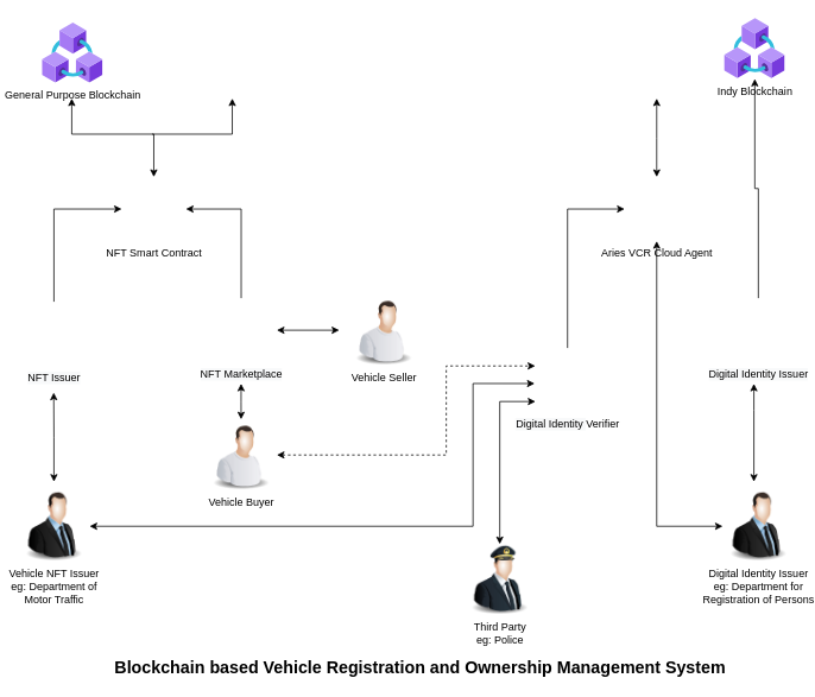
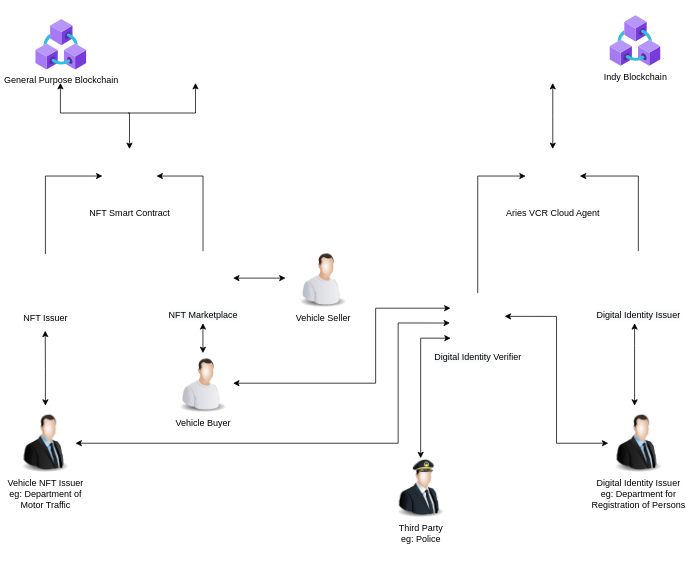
  <mxCell id="0" />
  <mxCell id="1" parent="0" />
  <mxCell id="2" value="General Purpose Blockchain" style="aspect=fixed;html=1;points=[];align=center;image;fontSize=12;image=img/lib/azure2/blockchain/Azure_Blockchain_Service.svg;" parent="1" vertex="1"><mxGeometry x="47" y="25" width="68" height="68" as="geometry" /></mxCell>
  <mxCell id="3" style="edgeStyle=orthogonalEdgeStyle;rounded=0;orthogonalLoop=1;jettySize=auto;html=1;startArrow=classic;startFill=1;" parent="1" source="5" edge="1"><mxGeometry relative="1" as="geometry"><mxPoint x="80" y="110" as="targetPoint" /><Array as="points"><mxPoint x="172" y="150" /><mxPoint x="80" y="150" /></Array></mxGeometry></mxCell>
  <mxCell id="4" style="edgeStyle=orthogonalEdgeStyle;rounded=0;orthogonalLoop=1;jettySize=auto;html=1;" edge="1" parent="1"><mxGeometry relative="1" as="geometry"><mxPoint x="260" y="110" as="targetPoint" /><mxPoint x="170" y="150" as="sourcePoint" /><Array as="points"><mxPoint x="260" y="150" /><mxPoint x="260" y="110" /></Array></mxGeometry></mxCell>
  <mxCell id="5" value="NFT Smart Contract" style="shape=image;html=1;verticalAlign=top;verticalLabelPosition=bottom;labelBackgroundColor=#ffffff;imageAspect=0;aspect=fixed;image=https://cdn4.iconfinder.com/data/icons/ios-web-user-interface-multi-circle-flat-vol-4/512/Check_document_ok_contract_file_success-128.png" parent="1" vertex="1"><mxGeometry x="136" y="198" width="72" height="72" as="geometry" /></mxCell>
  <mxCell id="6" style="edgeStyle=orthogonalEdgeStyle;rounded=0;orthogonalLoop=1;jettySize=auto;html=1;entryX=0;entryY=0.5;entryDx=0;entryDy=0;exitX=0.5;exitY=0;exitDx=0;exitDy=0;startArrow=none;startFill=0;" parent="1" source="16" target="5" edge="1"><mxGeometry relative="1" as="geometry"><mxPoint x="30" y="340" as="sourcePoint" /></mxGeometry></mxCell>
  <mxCell id="7" style="edgeStyle=orthogonalEdgeStyle;rounded=0;orthogonalLoop=1;jettySize=auto;html=1;entryX=1;entryY=0.5;entryDx=0;entryDy=0;exitX=0.5;exitY=0;exitDx=0;exitDy=0;startArrow=none;startFill=0;" parent="1" source="17" target="5" edge="1"><mxGeometry relative="1" as="geometry"><mxPoint x="268" y="330" as="sourcePoint" /></mxGeometry></mxCell>
  <mxCell id="8" style="edgeStyle=orthogonalEdgeStyle;rounded=0;orthogonalLoop=1;jettySize=auto;html=1;startArrow=classic;startFill=1;" parent="1" edge="1"><mxGeometry relative="1" as="geometry"><mxPoint x="60" y="540" as="sourcePoint" /><mxPoint x="59.76" y="440" as="targetPoint" /><Array as="points"><mxPoint x="60" y="490" /></Array></mxGeometry></mxCell>
  <mxCell id="9" style="edgeStyle=orthogonalEdgeStyle;rounded=0;orthogonalLoop=1;jettySize=auto;html=1;startArrow=classic;startFill=1;endArrow=classic;endFill=1;entryX=-0.013;entryY=0.553;entryDx=0;entryDy=0;entryPerimeter=0;" parent="1" source="10" target="27" edge="1"><mxGeometry relative="1" as="geometry"><mxPoint x="530" y="510" as="targetPoint" /><Array as="points"><mxPoint x="530" y="590" /><mxPoint x="530" y="430" /><mxPoint x="599" y="430" /></Array></mxGeometry></mxCell>
  <mxCell id="10" value="Vehicle NFT Issuer&lt;br&gt;eg: Department of&lt;br&gt;Motor Traffic" style="image;html=1;image=img/lib/clip_art/people/Suit_Man_128x128.png" parent="1" vertex="1"><mxGeometry x="20" y="550" width="80" height="80" as="geometry" /></mxCell>
  <mxCell id="11" style="edgeStyle=orthogonalEdgeStyle;rounded=0;orthogonalLoop=1;jettySize=auto;html=1;startArrow=classic;startFill=1;" parent="1" edge="1"><mxGeometry relative="1" as="geometry"><mxPoint x="310" y="370" as="targetPoint" /><mxPoint x="380" y="370" as="sourcePoint" /></mxGeometry></mxCell>
  <mxCell id="12" value="Vehicle Seller" style="image;html=1;image=img/lib/clip_art/people/Worker_Man_128x128.png" parent="1" vertex="1"><mxGeometry x="390" y="330" width="80" height="80" as="geometry" /></mxCell>
  <mxCell id="13" style="edgeStyle=orthogonalEdgeStyle;rounded=0;orthogonalLoop=1;jettySize=auto;html=1;startArrow=classic;startFill=1;" parent="1" edge="1"><mxGeometry relative="1" as="geometry"><mxPoint x="269.92" y="430" as="targetPoint" /><mxPoint x="269.92" y="470" as="sourcePoint" /><Array as="points"><mxPoint x="269.92" y="450" /><mxPoint x="269.92" y="450" /></Array></mxGeometry></mxCell>
- <mxCell id="14" style="edgeStyle=orthogonalEdgeStyle;rounded=0;orthogonalLoop=1;jettySize=auto;html=1;startArrow=classic;startFill=1;endArrow=classic;endFill=1;exitX=1;exitY=0.5;exitDx=0;exitDy=0;entryX=-0.003;entryY=0.279;entryDx=0;entryDy=0;entryPerimeter=0;dashed=1;" parent="1" source="15" target="27" edge="1"><mxGeometry relative="1" as="geometry"><mxPoint x="530" y="410" as="targetPoint" /><Array as="points"><mxPoint x="500" y="510" /><mxPoint x="500" y="410" /></Array></mxGeometry></mxCell>
+ <mxCell id="14" style="edgeStyle=orthogonalEdgeStyle;rounded=0;orthogonalLoop=1;jettySize=auto;html=1;startArrow=classic;startFill=1;endArrow=classic;endFill=1;exitX=1;exitY=0.5;exitDx=0;exitDy=0;entryX=-0.003;entryY=0.279;entryDx=0;entryDy=0;entryPerimeter=0;" parent="1" source="15" target="27" edge="1"><mxGeometry relative="1" as="geometry"><mxPoint x="530" y="410" as="targetPoint" /><Array as="points"><mxPoint x="500" y="510" /><mxPoint x="500" y="410" /></Array></mxGeometry></mxCell>
  <mxCell id="15" value="Vehicle Buyer" style="image;html=1;image=img/lib/clip_art/people/Worker_Man_128x128.png" parent="1" vertex="1"><mxGeometry x="230" y="470" width="80" height="80" as="geometry" /></mxCell>
  <mxCell id="16" value="&lt;span style=&quot;background-color: rgb(248, 249, 250);&quot;&gt;NFT Issuer&lt;/span&gt;" style="shape=image;html=1;verticalAlign=top;verticalLabelPosition=bottom;labelBackgroundColor=#ffffff;imageAspect=0;aspect=fixed;image=https://cdn2.iconfinder.com/data/icons/bitsies/128/Application-128.png" parent="1" vertex="1"><mxGeometry x="24" y="338" width="72" height="72" as="geometry" /></mxCell>
  <mxCell id="17" value="&lt;span style=&quot;color: rgba(0, 0, 0, 0); font-family: monospace; font-size: 0px; text-align: start; background-color: rgb(248, 249, 250);&quot;&gt;%3CmxGraphModel%3E%3Croot%3E%3CmxCell%20id%3D%220%22%2F%3E%3CmxCell%20id%3D%221%22%20parent%3D%220%22%2F%3E%3CmxCell%20id%3D%222%22%20value%3D%22%26lt%3Bspan%20style%3D%26quot%3Bbackground-color%3A%20rgb(248%2C%20249%2C%20250)%3B%26quot%3B%26gt%3BNFT%20Issuer%26lt%3B%2Fspan%26gt%3B%22%20style%3D%22shape%3Dimage%3Bhtml%3D1%3BverticalAlign%3Dtop%3BverticalLabelPosition%3Dbottom%3BlabelBackgroundColor%3D%23ffffff%3BimageAspect%3D0%3Baspect%3Dfixed%3Bimage%3Dhttps%3A%2F%2Fcdn2.iconfinder.com%2Fdata%2Ficons%2Fbitsies%2F128%2FApplication-128.png%22%20vertex%3D%221%22%20parent%3D%221%22%3E%3CmxGeometry%20x%3D%22244%22%20y%3D%22418%22%20width%3D%2272%22%20height%3D%2272%22%20as%3D%22geometry%22%2F%3E%3C%2FmxCell%3E%3C%2Froot%3E%3C%2FmxGraphModel%3E&lt;/span&gt;&lt;span style=&quot;background-color: rgb(248, 249, 250);&quot;&gt;NFT Marketplace&lt;/span&gt;" style="shape=image;html=1;verticalAlign=top;verticalLabelPosition=bottom;labelBackgroundColor=#ffffff;imageAspect=0;aspect=fixed;image=https://cdn2.iconfinder.com/data/icons/bitsies/128/Application-128.png" parent="1" vertex="1"><mxGeometry x="234" y="334" width="72" height="72" as="geometry" /></mxCell>
  <mxCell id="18" value="Indy Blockchain" style="aspect=fixed;html=1;points=[];align=center;image;fontSize=12;image=img/lib/azure2/blockchain/Azure_Blockchain_Service.svg;" parent="1" vertex="1"><mxGeometry x="812" y="20" width="68" height="68" as="geometry" /></mxCell>
  <mxCell id="19" style="edgeStyle=orthogonalEdgeStyle;rounded=0;orthogonalLoop=1;jettySize=auto;html=1;startArrow=classic;startFill=1;" parent="1" source="20" edge="1"><mxGeometry relative="1" as="geometry"><mxPoint x="736" y="110" as="targetPoint" /></mxGeometry></mxCell>
  <mxCell id="20" value="Aries VCR Cloud Agent" style="shape=image;html=1;verticalAlign=top;verticalLabelPosition=bottom;labelBackgroundColor=#ffffff;imageAspect=0;aspect=fixed;image=https://cdn4.iconfinder.com/data/icons/ios-web-user-interface-multi-circle-flat-vol-4/512/Check_document_ok_contract_file_success-128.png" parent="1" vertex="1"><mxGeometry x="700" y="198" width="72" height="72" as="geometry" /></mxCell>
  <mxCell id="21" style="edgeStyle=orthogonalEdgeStyle;rounded=0;orthogonalLoop=1;jettySize=auto;html=1;startArrow=classic;startFill=1;" parent="1" edge="1"><mxGeometry relative="1" as="geometry"><mxPoint x="845" y="540" as="sourcePoint" /><mxPoint x="845" y="430" as="targetPoint" /><Array as="points"><mxPoint x="845" y="460" /><mxPoint x="845" y="460" /></Array></mxGeometry></mxCell>
- <mxCell id="22" style="edgeStyle=orthogonalEdgeStyle;rounded=0;orthogonalLoop=1;jettySize=auto;html=1;startArrow=classic;startFill=1;endArrow=classic;endFill=1;" parent="1" source="23" target="20" edge="1"><mxGeometry relative="1" as="geometry"><mxPoint x="530" y="590" as="targetPoint" /></mxGeometry></mxCell>
+ <mxCell id="22" style="edgeStyle=orthogonalEdgeStyle;rounded=0;orthogonalLoop=1;jettySize=auto;html=1;startArrow=classic;startFill=1;endArrow=classic;endFill=1;entryX=0.998;entryY=0.43;entryDx=0;entryDy=0;entryPerimeter=0;" parent="1" source="23" target="27" edge="1"><mxGeometry relative="1" as="geometry"><mxPoint x="530" y="590" as="targetPoint" /></mxGeometry></mxCell>
  <mxCell id="23" value="Digital Identity Issuer&lt;br&gt;eg: Department for&lt;br&gt;Registration of Persons" style="image;html=1;image=img/lib/clip_art/people/Suit_Man_128x128.png" parent="1" vertex="1"><mxGeometry x="810" y="550" width="80" height="80" as="geometry" /></mxCell>
- <mxCell id="24" style="edgeStyle=orthogonalEdgeStyle;rounded=0;orthogonalLoop=1;jettySize=auto;html=1;startArrow=none;startFill=0;exitX=0.5;exitY=0;exitDx=0;exitDy=0;" parent="1" source="25" target="18" edge="1"><mxGeometry relative="1" as="geometry" /></mxCell>
+ <mxCell id="24" style="edgeStyle=orthogonalEdgeStyle;rounded=0;orthogonalLoop=1;jettySize=auto;html=1;entryX=1;entryY=0.5;entryDx=0;entryDy=0;startArrow=none;startFill=0;exitX=0.5;exitY=0;exitDx=0;exitDy=0;" parent="1" source="25" target="20" edge="1"><mxGeometry relative="1" as="geometry" /></mxCell>
  <mxCell id="25" value="&lt;span style=&quot;background-color: rgb(248, 249, 250);&quot;&gt;Digital Identity Issuer&lt;/span&gt;" style="shape=image;html=1;verticalAlign=top;verticalLabelPosition=bottom;labelBackgroundColor=#ffffff;imageAspect=0;aspect=fixed;image=https://cdn2.iconfinder.com/data/icons/bitsies/128/Application-128.png" parent="1" vertex="1"><mxGeometry x="814" y="334" width="72" height="72" as="geometry" /></mxCell>
  <mxCell id="26" style="edgeStyle=orthogonalEdgeStyle;rounded=0;orthogonalLoop=1;jettySize=auto;html=1;entryX=0;entryY=0.5;entryDx=0;entryDy=0;startArrow=none;startFill=0;exitX=0.5;exitY=0;exitDx=0;exitDy=0;" parent="1" source="27" target="20" edge="1"><mxGeometry relative="1" as="geometry" /></mxCell>
  <mxCell id="27" value="&lt;span style=&quot;background-color: rgb(248, 249, 250);&quot;&gt;Digital Identity&amp;nbsp;&lt;/span&gt;Verifier" style="shape=image;html=1;verticalAlign=top;verticalLabelPosition=bottom;labelBackgroundColor=#ffffff;imageAspect=0;aspect=fixed;image=https://cdn2.iconfinder.com/data/icons/bitsies/128/Application-128.png" parent="1" vertex="1"><mxGeometry x="600" y="390" width="72" height="72" as="geometry" /></mxCell>
  <mxCell id="28" style="edgeStyle=orthogonalEdgeStyle;rounded=0;orthogonalLoop=1;jettySize=auto;html=1;startArrow=classic;startFill=1;endArrow=classic;endFill=1;exitX=0.5;exitY=0;exitDx=0;exitDy=0;" parent="1" source="29" edge="1"><mxGeometry relative="1" as="geometry"><mxPoint x="600" y="450" as="targetPoint" /><Array as="points"><mxPoint x="560" y="450" /><mxPoint x="600" y="450" /></Array></mxGeometry></mxCell>
  <mxCell id="29" value="Third Party&lt;br&gt;eg: Police" style="image;html=1;image=img/lib/clip_art/people/Pilot_Man_128x128.png" parent="1" vertex="1"><mxGeometry x="520" y="610" width="80" height="80" as="geometry" /></mxCell>
- <mxCell id="30" value="Blockchain based&amp;nbsp;Vehicle Registration and Ownership Management System" style="text;html=1;strokeColor=none;fillColor=none;align=center;verticalAlign=middle;whiteSpace=wrap;rounded=0;fontSize=19;fontStyle=1" parent="1" vertex="1"><mxGeometry x="96" y="740" width="750" height="20" as="geometry" /></mxCell>
